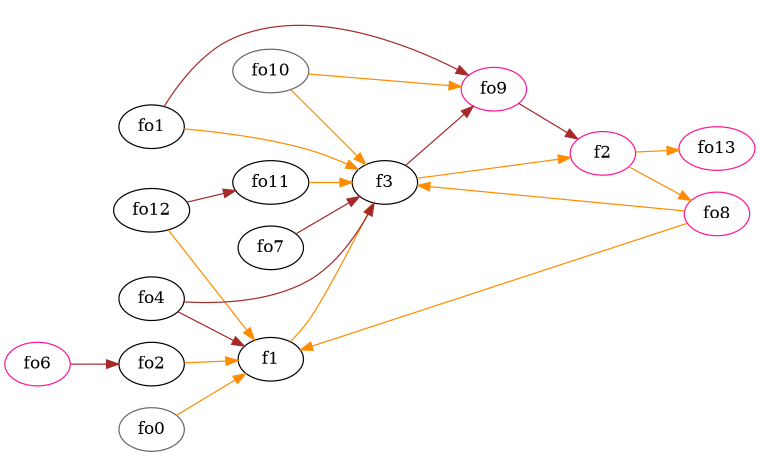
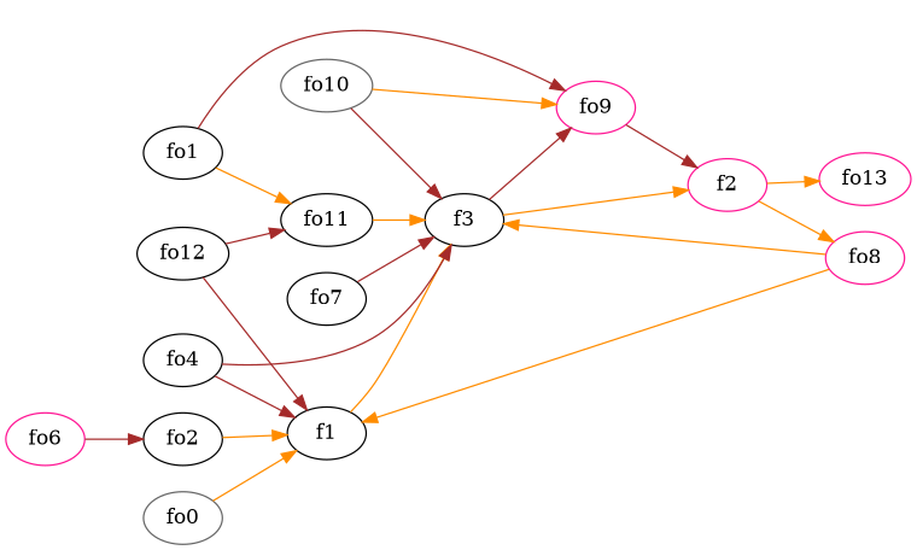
  strict digraph {
    rankdir=LR
    node [color=black]
    edge [color=darkorange weight=2]
    f1
    f3
    f2 [color=deeppink]
    fo9 [color=deeppink]
    fo8 [color=deeppink]
    fo13 [color=deeppink]
    fo12
    fo11
    fo1
    fo2
    fo10 [color=gray40]
    fo4
    n13 [color=gray40 label=fo0]
    fo6 [color=deeppink]
    fo7
    f1 -> f3
    f3 -> f2
    f3 -> fo9 [color=brown]
    f2 -> fo8
    f2 -> fo13
    fo9 -> f2 [color=brown]
    fo8 -> f1
    fo8 -> f3
-   fo12 -> f1
+   fo12 -> f1 [color=brown]
    fo12 -> fo11 [color=brown]
    fo11 -> f3
-   fo1 -> f3
+   fo1 -> fo11
    fo1 -> fo9 [color=brown]
    fo2 -> f1
-   fo10 -> f3
+   fo10 -> f3 [color=brown]
    fo10 -> fo9
    fo4 -> f1 [color=brown]
    fo4 -> f3 [color=brown]
    n13 -> f1
    fo6 -> fo2 [color=brown]
    fo7 -> f3 [color=brown]
  }
